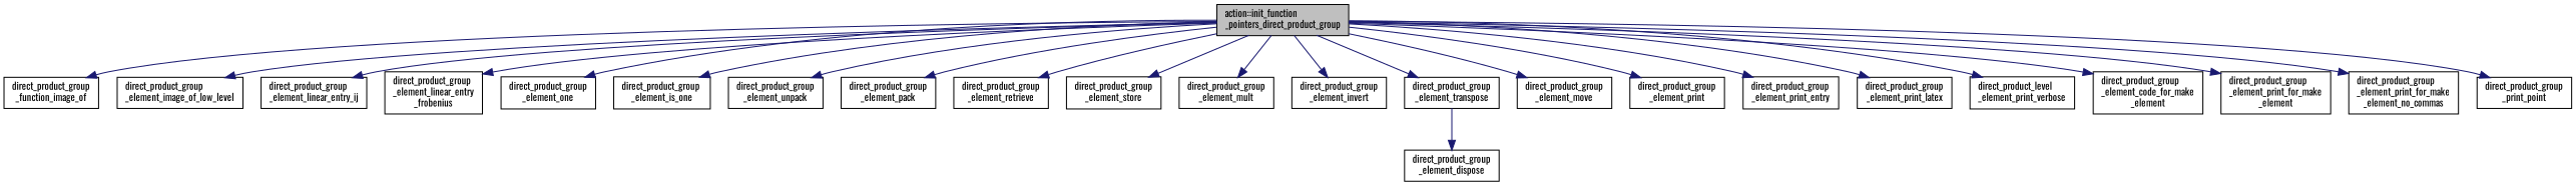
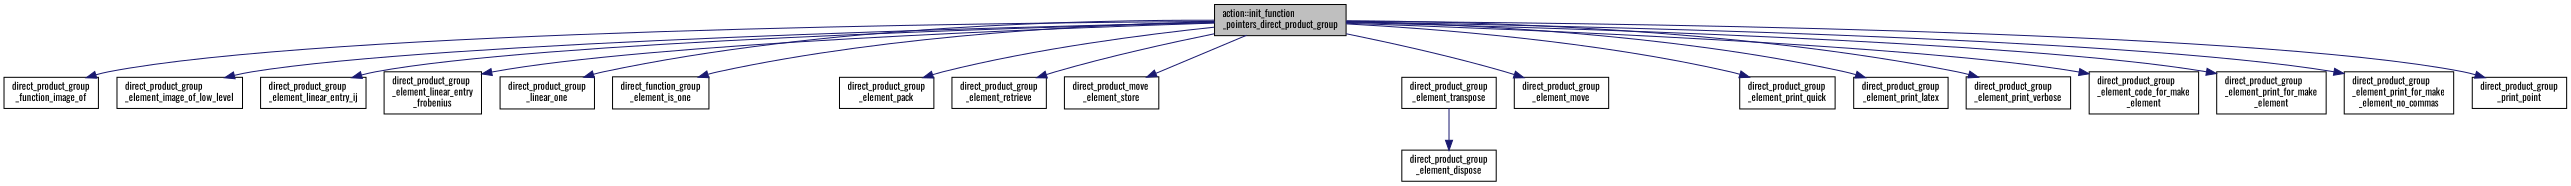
  digraph {
    fontname=Oswald
    rankdir=TB
    node [color=black fillcolor=white fontname=Oswald fontsize=10 shape=record style=filled]
    edge [color=midnightblue fontname=Oswald fontsize=10 labelfontname=Helvetica labelfontsize=10 style=solid]
    n1 [fillcolor=grey75 fontcolor=black height=0.2 label="action::init_function\l_pointers_direct_product_group" width=0.4]
    n2 [height=0.2 label="direct_product_group\l_function_image_of" width=0.4]
    n3 [height=0.2 label="direct_product_group\l_element_image_of_low_level" width=0.4]
    n4 [height=0.2 label="direct_product_group\l_element_linear_entry_ij" width=0.4]
    n5 [height=0.2 label="direct_product_group\l_element_linear_entry\l_frobenius" width=0.4]
-   n6 [height=0.2 label="direct_product_group\l_element_one" width=0.4]
-   n7 [height=0.2 label="direct_product_group\l_element_is_one" width=0.4]
-   n8 [height=0.2 label="direct_product_group\l_element_unpack" width=0.4]
+   n6 [height=0.2 label="direct_product_group\l_linear_one" width=0.4]
+   n7 [height=0.2 label="direct_function_group\l_element_is_one" width=0.4]
    n9 [height=0.2 label="direct_product_group\l_element_pack" width=0.4]
    n10 [height=0.2 label="direct_product_group\l_element_retrieve" width=0.4]
-   n11 [height=0.2 label="direct_product_group\l_element_store" width=0.4]
-   n12 [height=0.2 label="direct_product_group\l_element_mult" width=0.4]
-   n13 [height=0.2 label="direct_product_group\l_element_invert" width=0.4]
+   n11 [height=0.2 label="direct_product_move\l_element_store" width=0.4]
    n14 [height=0.2 label="direct_product_group\l_element_transpose" width=0.4]
    n15 [height=0.2 label="direct_product_group\l_element_move" width=0.4]
-   n16 [height=0.2 label="direct_product_group\l_element_print" width=0.4]
-   n17 [height=0.2 label="direct_product_group\l_element_print_entry" width=0.4]
+   n17 [height=0.2 label="direct_product_group\l_element_print_quick" width=0.4]
    n18 [height=0.2 label="direct_product_group\l_element_print_latex" width=0.4]
-   n19 [height=0.2 label="direct_product_level\l_element_print_verbose" width=0.4]
+   n19 [height=0.2 label="direct_product_group\l_element_print_verbose" width=0.4]
    n20 [height=0.2 label="direct_product_group\l_element_code_for_make\l_element" width=0.4]
    n21 [height=0.2 label="direct_product_group\l_element_print_for_make\l_element" width=0.4]
    n22 [height=0.2 label="direct_product_group\l_element_print_for_make\l_element_no_commas" width=0.4]
    n23 [height=0.2 label="direct_product_group\l_print_point" width=0.4]
    n24 [height=0.2 label="direct_product_group\l_element_dispose" width=0.4]
    n1 -> n2
    n1 -> n3
    n1 -> n4
    n1 -> n5
    n1 -> n6
    n1 -> n7
-   n1 -> n8
    n1 -> n9
    n1 -> n10
    n1 -> n11
-   n1 -> n12
-   n1 -> n13
-   n1 -> n14
    n1 -> n15
-   n1 -> n16
    n1 -> n17
    n1 -> n18
    n1 -> n19
    n1 -> n20
    n1 -> n21
    n1 -> n22
    n1 -> n23
    n14 -> n24
  }
